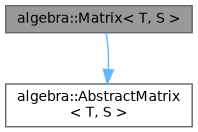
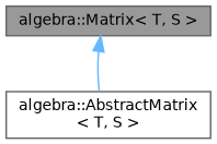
  digraph {
    node [color=gray40 fontname=Helvetica fontsize=10 shape=box style=filled]
    n1 [fillcolor=grey60 fontcolor=black height=0.2 label="algebra::Matrix\< T, S \>" width=0.4]
    n2 [fillcolor=white height=0.2 label="algebra::AbstractMatrix\l\< T, S \>" width=0.4]
-   n2 -> n1 [color=steelblue1 dir=back fontname=Helvetica fontsize=10 labelfontname=Helvetica labelfontsize=10 style=solid]
+   n1 -> n2 [color=steelblue1 dir=back fontname=Helvetica fontsize=10 labelfontname=Helvetica labelfontsize=10 style=solid]
  }
